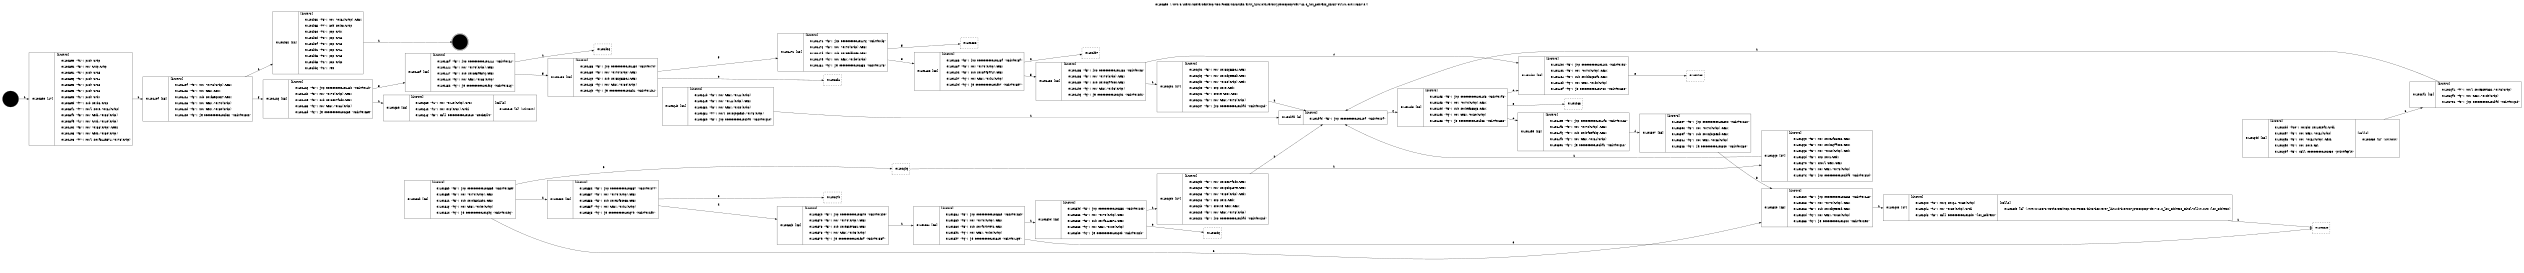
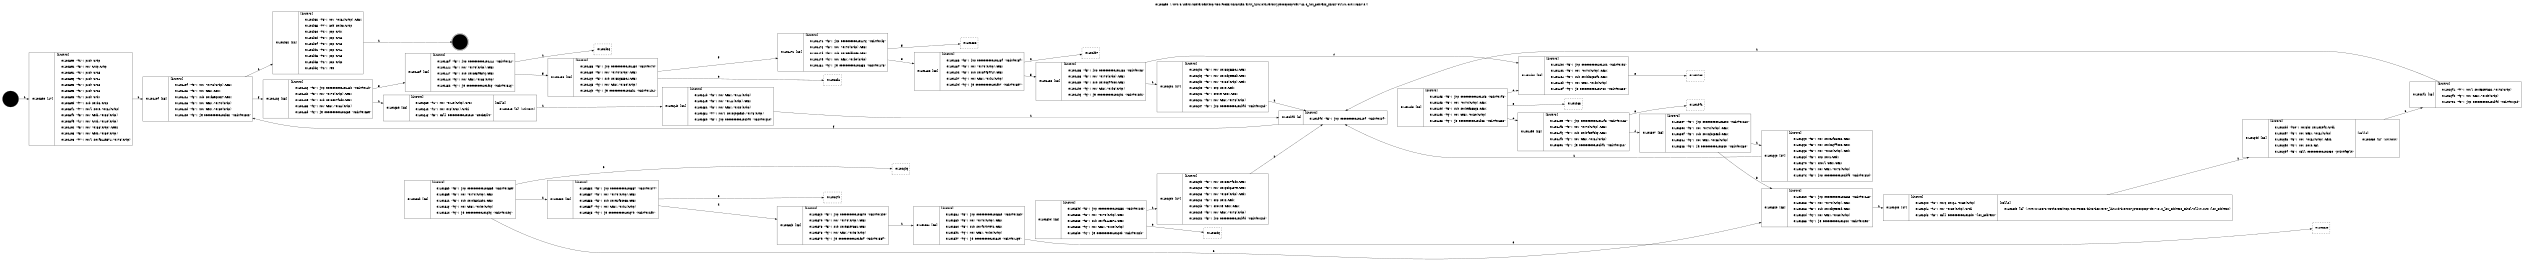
  digraph {
    fontname="DejaVu Sans Mono"
    label="0x4013e0 (/mnt/c/Users/mathe/Desktop/tcc/POCII/binaries/extr_linuxdriverscryptoccpccp-dev-v5.c_low_address_Final-ollvm.out::main(0))"
    labelloc=t
    rankdir=LR
    node [fontname="DejaVu Sans Mono" shape=record]
    edge [fontname="DejaVu Sans Mono"]
    Entry [fillcolor=black height=0.3 shape=circle style=filled width=0.3]
    n2 [label="{\n     0x4013e0 [47]\l\n     | [instrs]\l\n     &nbsp;&nbsp;0x4013e0 \<+1\>: push %rbp\l\n     &nbsp;&nbsp;0x4013e1 \<+3\>: mov %rsp,%rbp\l\n     &nbsp;&nbsp;0x4013e4 \<+2\>: push %r15\l\n     &nbsp;&nbsp;0x4013e6 \<+2\>: push %r14\l\n     &nbsp;&nbsp;0x4013e8 \<+2\>: push %r13\l\n     &nbsp;&nbsp;0x4013ea \<+2\>: push %r12\l\n     &nbsp;&nbsp;0x4013ec \<+1\>: push %rbx\l\n     &nbsp;&nbsp;0x4013ed \<+7\>: sub $0xb8,%rsp\l\n     &nbsp;&nbsp;0x4013f4 \<+7\>: movl $0x0,-0x34(%rbp)\l\n     &nbsp;&nbsp;0x4013fb \<+3\>: mov %edi,-0x38(%rbp)\l\n     &nbsp;&nbsp;0x4013fe \<+4\>: mov %rsi,-0x40(%rbp)\l\n     &nbsp;&nbsp;0x401402 \<+3\>: mov -0x38(%rbp),%edi\l\n     &nbsp;&nbsp;0x401405 \<+3\>: mov %edi,-0x30(%rbp)\l\n     &nbsp;&nbsp;0x401408 \<+7\>: movl $0xf344e574,-0x78(%rbp)\l\n  }"]
    n3 [label="{\n     0x40140f [23]\l\n     | [instrs]\l\n     &nbsp;&nbsp;0x40140f \<+3\>: mov -0x78(%rbp),%eax\l\n     &nbsp;&nbsp;0x401412 \<+2\>: mov %eax,%ecx\l\n     &nbsp;&nbsp;0x401414 \<+6\>: sub $0x95e6cc27,%ecx\l\n     &nbsp;&nbsp;0x40141a \<+3\>: mov %eax,-0x7c(%rbp)\l\n     &nbsp;&nbsp;0x40141d \<+3\>: mov %ecx,-0x80(%rbp)\l\n     &nbsp;&nbsp;0x401420 \<+6\>: je 00000000004019a2 \<main+0x5c2\>\l\n  }"]
    n4 [label="{\n     0x4019a2 [21]\l\n     | [instrs]\l\n     &nbsp;&nbsp;0x4019a2 \<+3\>: mov -0x34(%rbp),%eax\l\n     &nbsp;&nbsp;0x4019a5 \<+7\>: add $0xb8,%rsp\l\n     &nbsp;&nbsp;0x4019ac \<+1\>: pop %rbx\l\n     &nbsp;&nbsp;0x4019ad \<+2\>: pop %r12\l\n     &nbsp;&nbsp;0x4019af \<+2\>: pop %r13\l\n     &nbsp;&nbsp;0x4019b1 \<+2\>: pop %r14\l\n     &nbsp;&nbsp;0x4019b3 \<+2\>: pop %r15\l\n     &nbsp;&nbsp;0x4019b5 \<+1\>: pop %rbp\l\n     &nbsp;&nbsp;0x4019b6 \<+1\>: ret\l\n  }"]
    n5 [label="{\n     0x401426 [25]\l\n     | [instrs]\l\n     &nbsp;&nbsp;0x401426 \<+5\>: jmp 000000000040142b \<main+0x4b\>\l\n     &nbsp;&nbsp;0x40142b \<+3\>: mov -0x7c(%rbp),%eax\l\n     &nbsp;&nbsp;0x40142e \<+5\>: sub $0xa027f89c,%eax\l\n     &nbsp;&nbsp;0x401433 \<+6\>: mov %eax,-0x84(%rbp)\l\n     &nbsp;&nbsp;0x401439 \<+6\>: je 000000000040163e \<main+0x25e\>\l\n  }"]
    Exit [fillcolor=black height=0.3 peripheries=2 shape=circle style=filled width=0.3]
    n7 [label="{\n     0x40163e [13]\l\n     | [instrs]\l\n     &nbsp;&nbsp;0x40163e \<+4\>: mov -0x40(%rbp),%rax\l\n     &nbsp;&nbsp;0x401642 \<+4\>: mov 0x8(%rax),%rdi\l\n     &nbsp;&nbsp;0x401646 \<+5\>: call 0000000000401040 \<atoi@plt\>\l\n     | [calls]\l\n     &nbsp;&nbsp;0x401040 \{1\} (unknown)\l\n  }"]
    n8 [label="{\n     0x40143f [25]\l\n     | [instrs]\l\n     &nbsp;&nbsp;0x40143f \<+5\>: jmp 0000000000401444 \<main+0x64\>\l\n     &nbsp;&nbsp;0x401444 \<+3\>: mov -0x7c(%rbp),%eax\l\n     &nbsp;&nbsp;0x401447 \<+5\>: sub $0xa05fe876,%eax\l\n     &nbsp;&nbsp;0x40144c \<+6\>: mov %eax,-0x88(%rbp)\l\n     &nbsp;&nbsp;0x401452 \<+6\>: je 0000000000401926 \<main+0x546\>\l\n  }"]
    n9 [label="{\n     0x40164b [21]\l\n     | [instrs]\l\n     &nbsp;&nbsp;0x40164b \<+3\>: mov %eax,-0x44(%rbp)\l\n     &nbsp;&nbsp;0x40164e \<+3\>: mov -0x44(%rbp),%eax\l\n     &nbsp;&nbsp;0x401651 \<+3\>: mov %eax,-0x2c(%rbp)\l\n     &nbsp;&nbsp;0x401654 \<+7\>: movl $0xc6b6aea9,-0x78(%rbp)\l\n     &nbsp;&nbsp;0x40165b \<+5\>: jmp 00000000004019fd \<main+0x61d\>\l\n  }"]
    n10 [label="{\n     0x401926\l\n  }" style=dashed]
    n11 [label="{\n     0x401458 [25]\l\n     | [instrs]\l\n     &nbsp;&nbsp;0x401458 \<+5\>: jmp 000000000040145d \<main+0x7d\>\l\n     &nbsp;&nbsp;0x40145d \<+3\>: mov -0x7c(%rbp),%eax\l\n     &nbsp;&nbsp;0x401460 \<+5\>: sub $0xa2635304,%eax\l\n     &nbsp;&nbsp;0x401465 \<+6\>: mov %eax,-0x8c(%rbp)\l\n     &nbsp;&nbsp;0x40146b \<+6\>: je 0000000000401894 \<main+0x4b4\>\l\n  }"]
    n12 [label="{\n     0x4019fd [5]\l\n     | [instrs]\l\n     &nbsp;&nbsp;0x4019fd \<+5\>: jmp 000000000040140f \<main+0x2f\>\l\n  }"]
    n13 [label="{\n     0x401894\l\n  }" style=dashed]
    n14 [label="{\n     0x401471 [25]\l\n     | [instrs]\l\n     &nbsp;&nbsp;0x401471 \<+5\>: jmp 0000000000401476 \<main+0x96\>\l\n     &nbsp;&nbsp;0x401476 \<+3\>: mov -0x7c(%rbp),%eax\l\n     &nbsp;&nbsp;0x401479 \<+5\>: sub $0xaed9b1e3,%eax\l\n     &nbsp;&nbsp;0x40147e \<+6\>: mov %eax,-0x90(%rbp)\l\n     &nbsp;&nbsp;0x401484 \<+6\>: je 000000000040185a \<main+0x47a\>\l\n  }"]
    n15 [label="{\n     0x4016f4 [18]\l\n     | [instrs]\l\n     &nbsp;&nbsp;0x4016f4 \<+7\>: movl $0xea2e7331,-0x78(%rbp)\l\n     &nbsp;&nbsp;0x4016fb \<+6\>: mov %eax,-0xd0(%rbp)\l\n     &nbsp;&nbsp;0x401701 \<+5\>: jmp 00000000004019fd \<main+0x61d\>\l\n  }"]
    n16 [label="{\n     0x40185a\l\n  }" style=dashed]
    n17 [label="{\n     0x40148a [25]\l\n     | [instrs]\l\n     &nbsp;&nbsp;0x40148a \<+5\>: jmp 000000000040148f \<main+0xaf\>\l\n     &nbsp;&nbsp;0x40148f \<+3\>: mov -0x7c(%rbp),%eax\l\n     &nbsp;&nbsp;0x401492 \<+5\>: sub $0xaff5ff47,%eax\l\n     &nbsp;&nbsp;0x401497 \<+6\>: mov %eax,-0x94(%rbp)\l\n     &nbsp;&nbsp;0x40149d \<+6\>: je 00000000004019b7 \<main+0x5d7\>\l\n  }"]
    n18 [label="{\n     0x4016dd [23]\l\n     | [instrs]\l\n     &nbsp;&nbsp;0x4016dd \<+10\>: movabs $0x4020f2,%rdi\l\n     &nbsp;&nbsp;0x4016e7 \<+3\>: mov %eax,-0x54(%rbp)\l\n     &nbsp;&nbsp;0x4016ea \<+3\>: mov -0x54(%rbp),%esi\l\n     &nbsp;&nbsp;0x4016ed \<+2\>: mov $0x0,%al\l\n     &nbsp;&nbsp;0x4016ef \<+5\>: call 0000000000401030 \<printf@plt\>\l\n     | [calls]\l\n     &nbsp;&nbsp;0x401030 \{1\} (unknown)\l\n  }"]
    n19 [label="{\n     0x4019b7\l\n  }" style=dashed]
    n20 [label="{\n     0x4014a3 [25]\l\n     | [instrs]\l\n     &nbsp;&nbsp;0x4014a3 \<+5\>: jmp 00000000004014a8 \<main+0xc8\>\l\n     &nbsp;&nbsp;0x4014a8 \<+3\>: mov -0x7c(%rbp),%eax\l\n     &nbsp;&nbsp;0x4014ab \<+5\>: sub $0xb16ffccc,%eax\l\n     &nbsp;&nbsp;0x4014b0 \<+6\>: mov %eax,-0x98(%rbp)\l\n     &nbsp;&nbsp;0x4014b6 \<+6\>: je 00000000004016b1 \<main+0x2d1\>\l\n  }"]
    n21 [label="{\n     0x4016b1 [27]\l\n     | [instrs]\l\n     &nbsp;&nbsp;0x4016b1 \<+5\>: mov $0xa2635304,%eax\l\n     &nbsp;&nbsp;0x4016b6 \<+5\>: mov $0xc96ee059,%ecx\l\n     &nbsp;&nbsp;0x4016bb \<+3\>: mov -0x2c(%rbp),%edx\l\n     &nbsp;&nbsp;0x4016be \<+3\>: cmp $0x0,%edx\l\n     &nbsp;&nbsp;0x4016c1 \<+3\>: cmove %ecx,%eax\l\n     &nbsp;&nbsp;0x4016c4 \<+3\>: mov %eax,-0x78(%rbp)\l\n     &nbsp;&nbsp;0x4016c7 \<+5\>: jmp 00000000004019fd \<main+0x61d\>\l\n  }"]
    n22 [label="{\n     0x4014bc [25]\l\n     | [instrs]\l\n     &nbsp;&nbsp;0x4014bc \<+5\>: jmp 00000000004014c1 \<main+0xe1\>\l\n     &nbsp;&nbsp;0x4014c1 \<+3\>: mov -0x7c(%rbp),%eax\l\n     &nbsp;&nbsp;0x4014c4 \<+5\>: sub $0xb92622f2,%eax\l\n     &nbsp;&nbsp;0x4014c9 \<+6\>: mov %eax,-0x9c(%rbp)\l\n     &nbsp;&nbsp;0x4014cf \<+6\>: je 000000000040178c \<main+0x3ac\>\l\n  }"]
    n23 [label="{\n     0x40178c\l\n  }" style=dashed]
    n24 [label="{\n     0x4014d5 [25]\l\n     | [instrs]\l\n     &nbsp;&nbsp;0x4014d5 \<+5\>: jmp 00000000004014da \<main+0xfa\>\l\n     &nbsp;&nbsp;0x4014da \<+3\>: mov -0x7c(%rbp),%eax\l\n     &nbsp;&nbsp;0x4014dd \<+5\>: sub $0xbe9a336a,%eax\l\n     &nbsp;&nbsp;0x4014e2 \<+6\>: mov %eax,-0xa0(%rbp)\l\n     &nbsp;&nbsp;0x4014e8 \<+6\>: je 0000000000401983 \<main+0x5a3\>\l\n  }"]
    n25 [label="{\n     0x401983\l\n  }" style=dashed]
    n26 [label="{\n     0x4014ee [25]\l\n     | [instrs]\l\n     &nbsp;&nbsp;0x4014ee \<+5\>: jmp 00000000004014f3 \<main+0x113\>\l\n     &nbsp;&nbsp;0x4014f3 \<+3\>: mov -0x7c(%rbp),%eax\l\n     &nbsp;&nbsp;0x4014f6 \<+5\>: sub $0xbf2efab6,%eax\l\n     &nbsp;&nbsp;0x4014fb \<+6\>: mov %eax,-0xa4(%rbp)\l\n     &nbsp;&nbsp;0x401501 \<+6\>: je 00000000004019f1 \<main+0x611\>\l\n  }"]
    n27 [label="{\n     0x4015b6\l\n  }" style=dashed]
+   n28 [label="{\n     0x4019f1\l\n  }" style=dashed]
    n29 [label="{\n     0x401507 [25]\l\n     | [instrs]\l\n     &nbsp;&nbsp;0x401507 \<+5\>: jmp 000000000040150c \<main+0x12c\>\l\n     &nbsp;&nbsp;0x40150c \<+3\>: mov -0x7c(%rbp),%eax\l\n     &nbsp;&nbsp;0x40150f \<+5\>: sub $0xc6b6aea9,%eax\l\n     &nbsp;&nbsp;0x401514 \<+6\>: mov %eax,-0xa8(%rbp)\l\n     &nbsp;&nbsp;0x40151a \<+6\>: je 0000000000401660 \<main+0x280\>\l\n  }"]
    n30 [label="{\n     0x40160b [27]\l\n     | [instrs]\l\n     &nbsp;&nbsp;0x40160b \<+5\>: mov $0xa027f89c,%eax\l\n     &nbsp;&nbsp;0x401610 \<+5\>: mov $0x63b6437e,%ecx\l\n     &nbsp;&nbsp;0x401615 \<+3\>: mov -0x30(%rbp),%edx\l\n     &nbsp;&nbsp;0x401618 \<+3\>: cmp $0x2,%edx\l\n     &nbsp;&nbsp;0x40161b \<+3\>: cmovne %ecx,%eax\l\n     &nbsp;&nbsp;0x40161e \<+3\>: mov %eax,-0x78(%rbp)\l\n     &nbsp;&nbsp;0x401621 \<+5\>: jmp 00000000004019fd \<main+0x61d\>\l\n  }"]
    n31 [label="{\n     0x401660 [27]\l\n     | [instrs]\l\n     &nbsp;&nbsp;0x401660 \<+5\>: mov $0xe4f310a3,%eax\l\n     &nbsp;&nbsp;0x401665 \<+5\>: mov $0xb16ffccc,%ecx\l\n     &nbsp;&nbsp;0x40166a \<+3\>: mov -0x2c(%rbp),%edx\l\n     &nbsp;&nbsp;0x40166d \<+3\>: cmp $0x1,%edx\l\n     &nbsp;&nbsp;0x401670 \<+3\>: cmovl %ecx,%eax\l\n     &nbsp;&nbsp;0x401673 \<+3\>: mov %eax,-0x78(%rbp)\l\n     &nbsp;&nbsp;0x401676 \<+5\>: jmp 00000000004019fd \<main+0x61d\>\l\n  }"]
    n32 [label="{\n     0x401520 [25]\l\n     | [instrs]\l\n     &nbsp;&nbsp;0x401520 \<+5\>: jmp 0000000000401525 \<main+0x145\>\l\n     &nbsp;&nbsp;0x401525 \<+3\>: mov -0x7c(%rbp),%eax\l\n     &nbsp;&nbsp;0x401528 \<+5\>: sub $0xc96ee059,%eax\l\n     &nbsp;&nbsp;0x40152d \<+6\>: mov %eax,-0xac(%rbp)\l\n     &nbsp;&nbsp;0x401533 \<+6\>: je 00000000004016cc \<main+0x2ec\>\l\n  }"]
    n33 [label="{\n     0x40159d [25]\l\n     | [instrs]\l\n     &nbsp;&nbsp;0x40159d \<+5\>: jmp 00000000004015a2 \<main+0x1c2\>\l\n     &nbsp;&nbsp;0x4015a2 \<+3\>: mov -0x7c(%rbp),%eax\l\n     &nbsp;&nbsp;0x4015a5 \<+5\>: sub $0xf344e574,%eax\l\n     &nbsp;&nbsp;0x4015aa \<+6\>: mov %eax,-0xc0(%rbp)\l\n     &nbsp;&nbsp;0x4015b0 \<+6\>: je 000000000040160b \<main+0x22b\>\l\n  }"]
    n34 [label="{\n     0x4016cc [17]\l\n     | [instrs]\l\n     &nbsp;&nbsp;0x4016cc \<+8\>: movq $0x64,-0x50(%rbp)\l\n     &nbsp;&nbsp;0x4016d4 \<+4\>: mov -0x50(%rbp),%rdi\l\n     &nbsp;&nbsp;0x4016d8 \<+5\>: call 00000000004013d0 \<low_address\>\l\n     | [calls]\l\n     &nbsp;&nbsp;0x4013d0 \{1\} (/mnt/c/Users/mathe/Desktop/tcc/POCII/binaries/extr_linuxdriverscryptoccpccp-dev-v5.c_low_address_Final-ollvm.out::low_address)\l\n  }"]
    n35 [label="{\n     0x40184e\l\n  }" style=dashed]
    n36 [label="{\n     0x401539 [25]\l\n     | [instrs]\l\n     &nbsp;&nbsp;0x401539 \<+5\>: jmp 000000000040153e \<main+0x15e\>\l\n     &nbsp;&nbsp;0x40153e \<+3\>: mov -0x7c(%rbp),%eax\l\n     &nbsp;&nbsp;0x401541 \<+5\>: sub $0xd25d4ab1,%eax\l\n     &nbsp;&nbsp;0x401546 \<+6\>: mov %eax,-0xb0(%rbp)\l\n     &nbsp;&nbsp;0x40154c \<+6\>: je 0000000000401696 \<main+0x2b6\>\l\n  }"]
    n37 [label="{\n     0x401696\l\n  }" style=dashed]
    n38 [label="{\n     0x401552 [25]\l\n     | [instrs]\l\n     &nbsp;&nbsp;0x401552 \<+5\>: jmp 0000000000401557 \<main+0x177\>\l\n     &nbsp;&nbsp;0x401557 \<+3\>: mov -0x7c(%rbp),%eax\l\n     &nbsp;&nbsp;0x40155a \<+5\>: sub $0xe4f310a3,%eax\l\n     &nbsp;&nbsp;0x40155f \<+6\>: mov %eax,-0xb4(%rbp)\l\n     &nbsp;&nbsp;0x401565 \<+6\>: je 000000000040167b \<main+0x29b\>\l\n  }"]
    n39 [label="{\n     0x401584 [25]\l\n     | [instrs]\l\n     &nbsp;&nbsp;0x401584 \<+5\>: jmp 0000000000401589 \<main+0x1a9\>\l\n     &nbsp;&nbsp;0x401589 \<+3\>: mov -0x7c(%rbp),%eax\l\n     &nbsp;&nbsp;0x40158c \<+5\>: sub $0xf17b7e72,%eax\l\n     &nbsp;&nbsp;0x401591 \<+6\>: mov %eax,-0xbc(%rbp)\l\n     &nbsp;&nbsp;0x401597 \<+6\>: je 000000000040184e \<main+0x46e\>\l\n  }"]
    n40 [label="{\n     0x40156b [25]\l\n     | [instrs]\l\n     &nbsp;&nbsp;0x40156b \<+5\>: jmp 0000000000401570 \<main+0x190\>\l\n     &nbsp;&nbsp;0x401570 \<+3\>: mov -0x7c(%rbp),%eax\l\n     &nbsp;&nbsp;0x401573 \<+5\>: sub $0xea2e7331,%eax\l\n     &nbsp;&nbsp;0x401578 \<+6\>: mov %eax,-0xb8(%rbp)\l\n     &nbsp;&nbsp;0x40157e \<+6\>: je 000000000040198f \<main+0x5af\>\l\n  }"]
    n41 [label="{\n     0x40167b\l\n  }" style=dashed]
    Entry -> n2 [label=" 1"]
    n2 -> n3 [label=" 1"]
    n3 -> n4 [label=" 1"]
    n3 -> n5 [label=" 6"]
    n4 -> Exit [label=" 1"]
    n5 -> n7 [label=" 1"]
    n5 -> n8 [label=" 5"]
+   n7 -> n9 [label=" 1"]
    n8 -> n10 [label=" 1"]
    n8 -> n11 [label=" 5"]
    n9 -> n12 [label=" 1"]
    n11 -> n13 [label=" 0"]
    n11 -> n14 [label=" 5"]
-   n12 -> n24 [label=" 6"]
+   n12 -> n3 [label=" 6"]
    n14 -> n16 [label=" 5"]
    n14 -> n17 [label=" 5"]
    n15 -> n12 [label=" 1"]
    n17 -> n19 [label=" 0"]
    n17 -> n20 [label=" 5"]
    n18 -> n15 [label=" 1"]
    n20 -> n21 [label=" 1"]
    n20 -> n22 [label=" 4"]
    n21 -> n12 [label=" 1"]
    n22 -> n23 [label=" 0"]
    n24 -> n22 [label=" 4"]
    n24 -> n25 [label=" 0"]
    n24 -> n26 [label=" 4"]
+   n26 -> n28 [label=" 0"]
    n26 -> n29 [label=" 4"]
-   n37 -> n31 [label=" 1"]
+   n29 -> n31 [label=" 1"]
    n29 -> n32 [label=" 3"]
    n30 -> n12 [label=" 1"]
    n31 -> n12 [label=" 1"]
    n32 -> n34 [label=" 1"]
    n33 -> n27 [label=" 0"]
    n33 -> n30 [label=" 1"]
-   n34 -> n35 [label=" 1"]
+   n34 -> n18 [label=" 1"]
    n36 -> n32 [label=" 2"]
    n36 -> n37 [label=" 0"]
    n36 -> n38 [label=" 2"]
    n38 -> n40 [label=" 2"]
    n38 -> n41 [label=" 0"]
-   n39 -> n33 [label=" 1"]
    n39 -> n35 [label=" 0"]
    n40 -> n39 [label=" 1"]
  }
